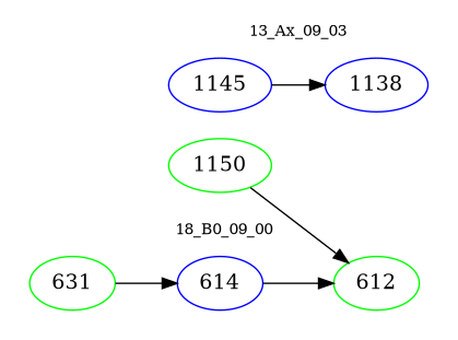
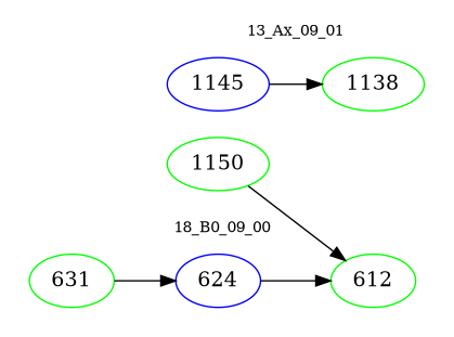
  digraph {
    rankdir=LR
    node [color=green]
    edge [color=black]
    n1 [label=1150]
    n2 [color=blue label=1145]
-   n3 [color=blue label=1138]
+   n3 [label=1138]
    n4 [label=631]
-   n5 [color=blue label=614]
+   n5 [color=blue label=624]
    n6 [label=612]
    subgraph cluster_1 {
      color=white
      fontsize=10
-     label="13_Ax_09_03"
+     label="13_Ax_09_01"
      n1
      n2
      n3
    }
    subgraph cluster_2 {
      color=white
      fontsize=10
      label="18_B0_09_00"
      n4
      n5
      n6
    }
    n1 -> n6
    n2 -> n3
    n4 -> n5
    n5 -> n6
  }
